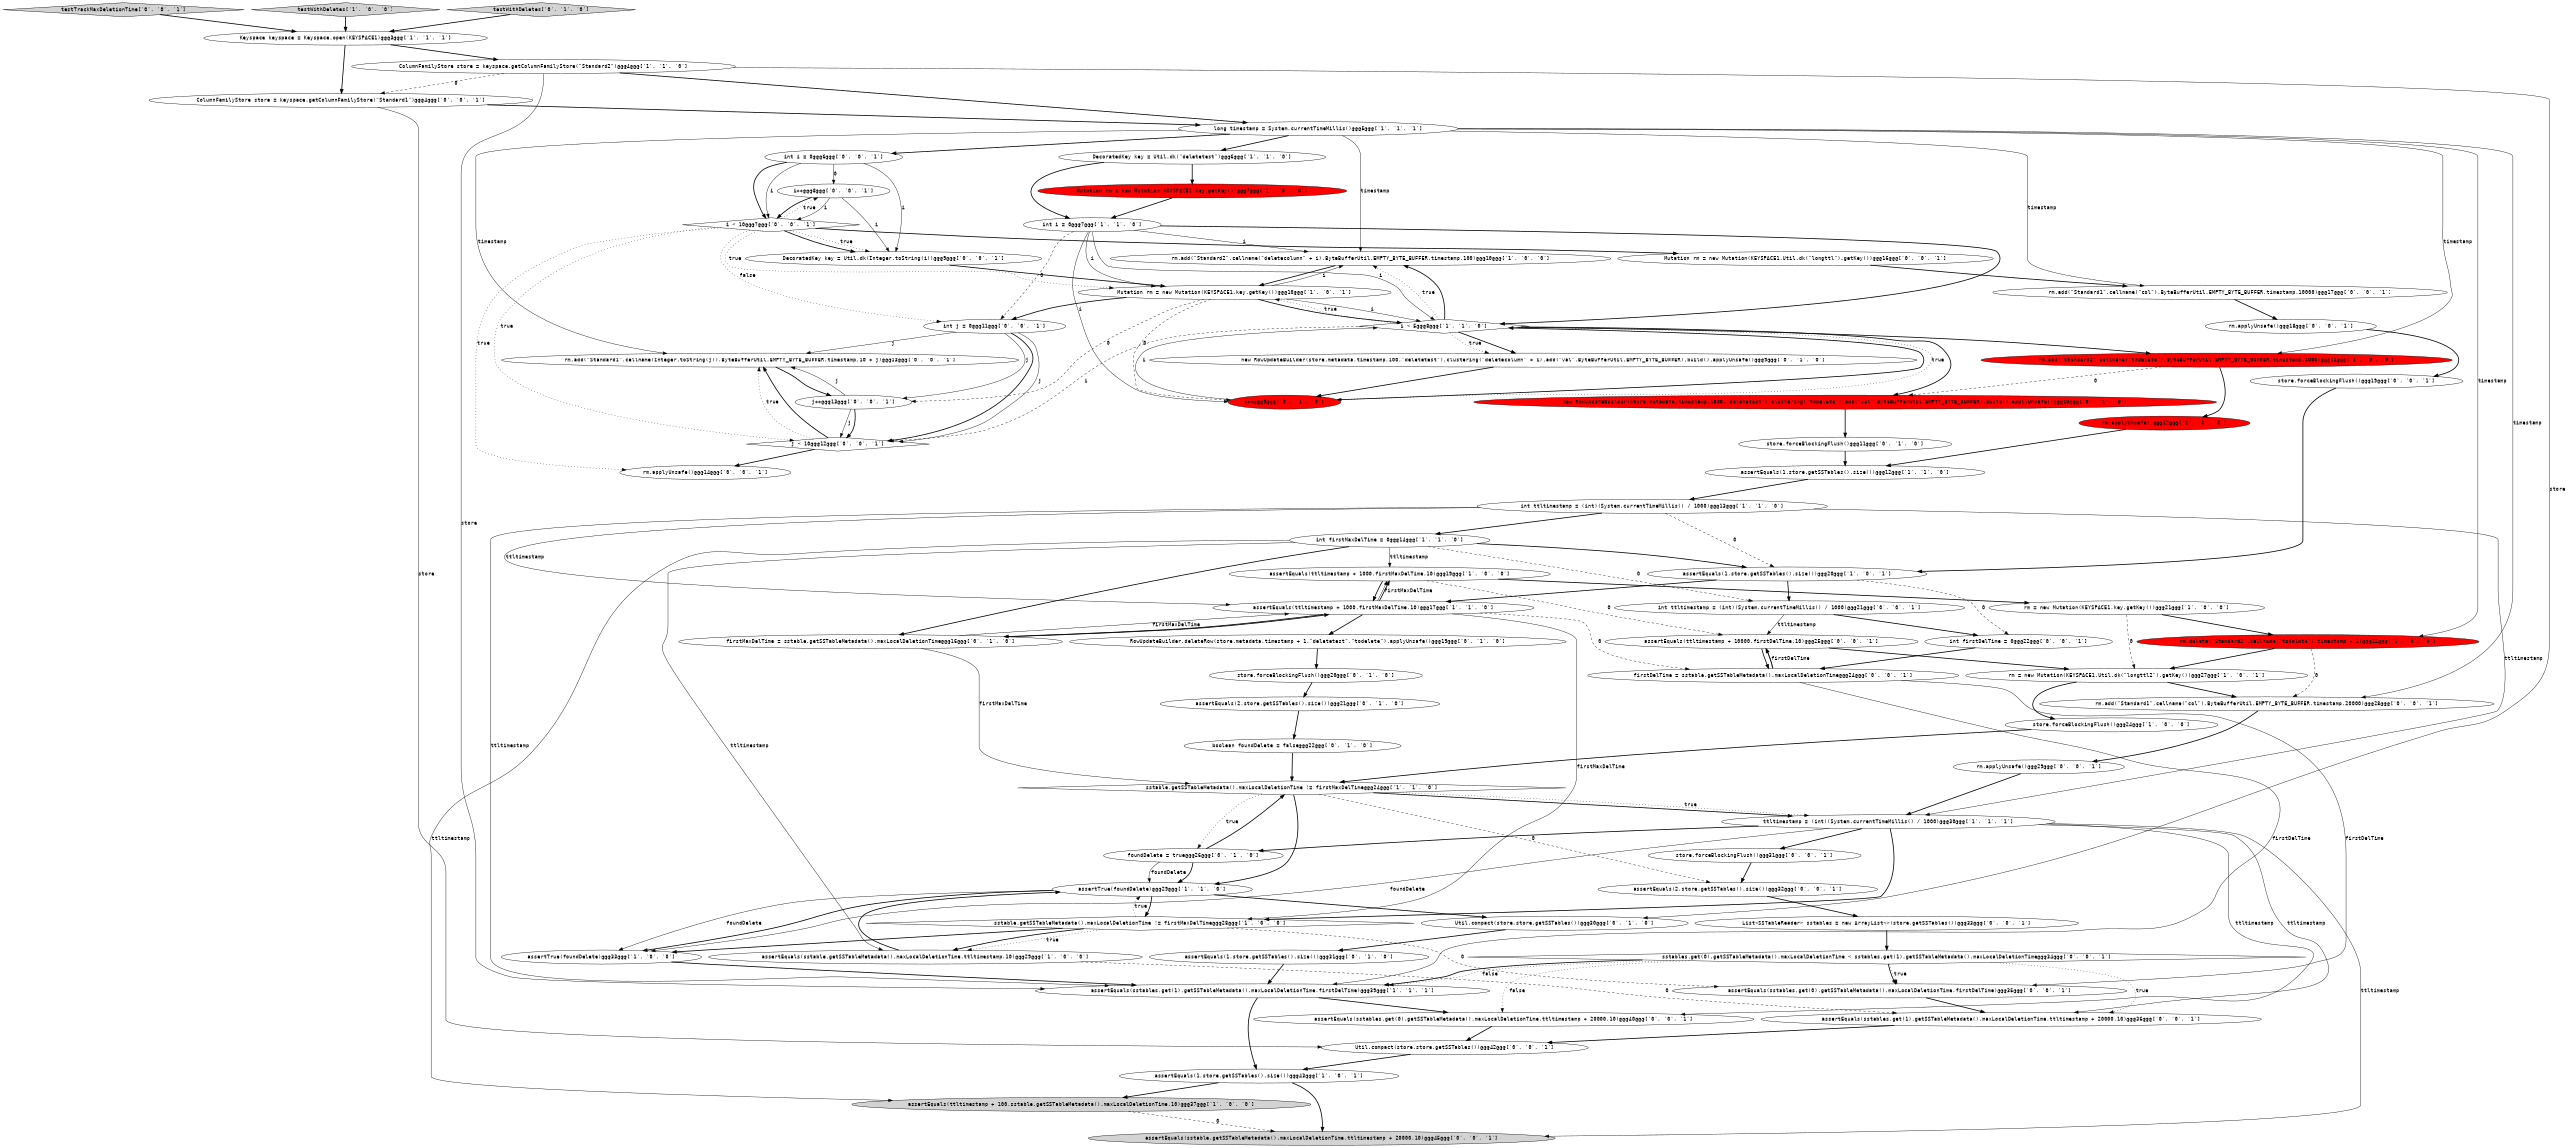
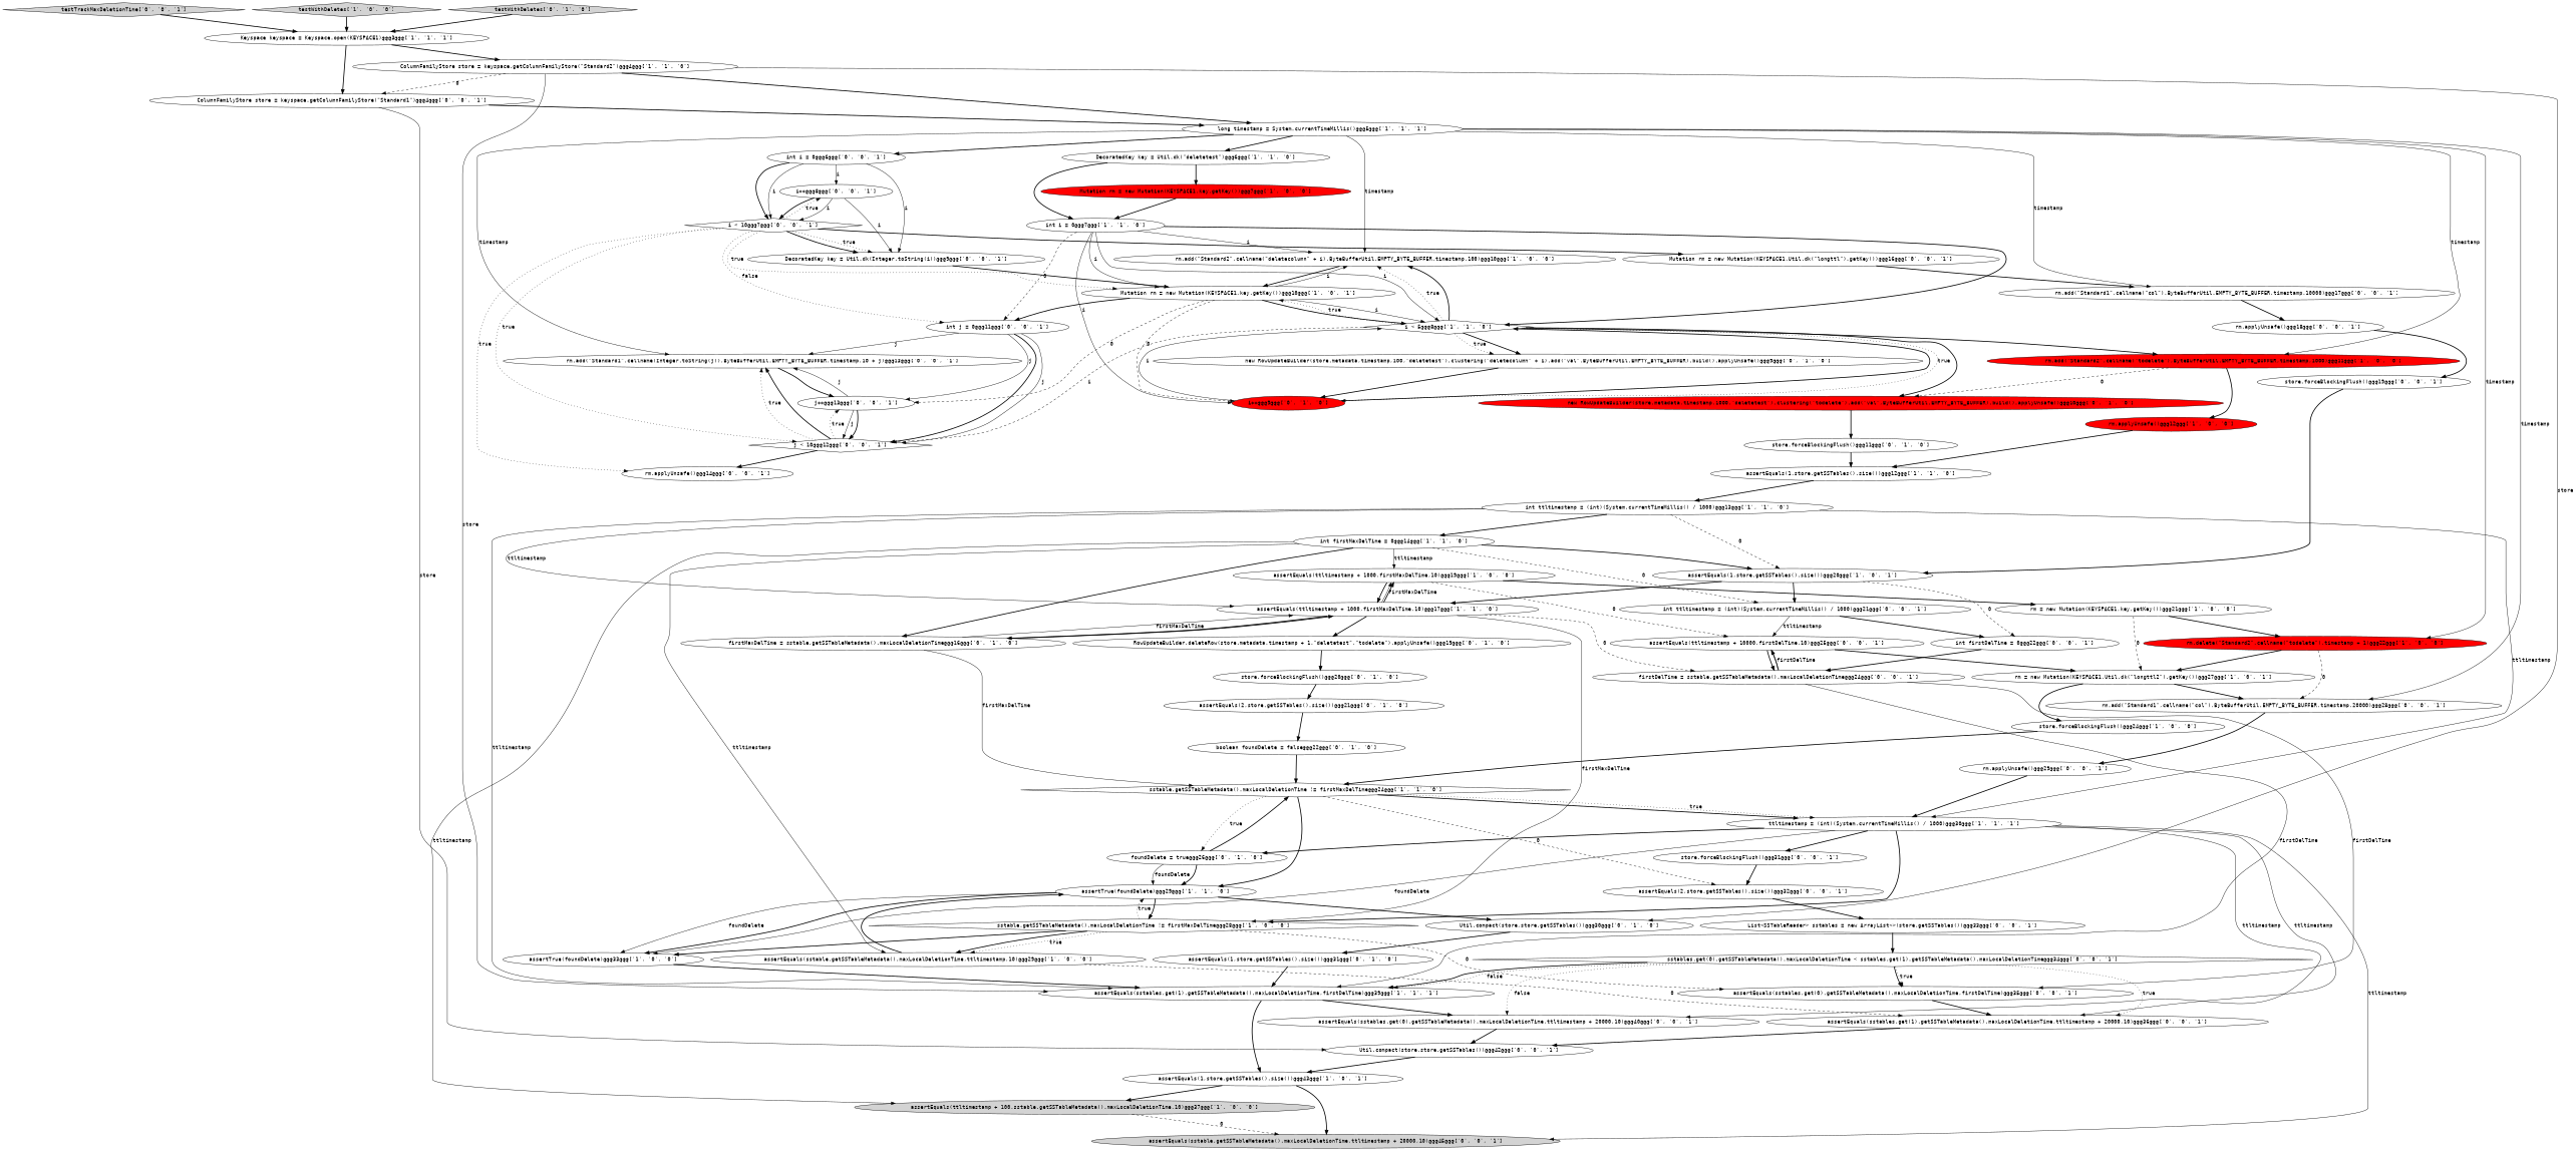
  digraph {
    fontname="DejaVu Sans Mono"
    node [fillcolor=white fontname="DejaVu Sans Mono" shape=ellipse style=filled]
    edge [fontname="DejaVu Sans Mono" style=bold]
    n1 [label="assertEquals(ttltimestamp + 10000,firstDelTime,10)@@@25@@@['0', '0', '1']"]
    n2 [label="firstDelTime = sstable.getSSTableMetadata().maxLocalDeletionTime@@@24@@@['0', '0', '1']"]
    n3 [label="rm = new Mutation(KEYSPACE1,Util.dk(\"longttl2\").getKey())@@@27@@@['1', '0', '1']"]
    n4 [label="assertEquals(sstables.get(1).getSSTableMetadata().maxLocalDeletionTime,firstDelTime)@@@39@@@['1', '1', '1']"]
    n5 [label="assertEquals(sstables.get(0).getSSTableMetadata().maxLocalDeletionTime,firstDelTime)@@@35@@@['0', '0', '1']"]
    n6 [label="store.forceBlockingFlush()@@@24@@@['1', '0', '0']"]
    n7 [label="rm.add(\"Standard1\",cellname(\"col\"),ByteBufferUtil.EMPTY_BYTE_BUFFER,timestamp,20000)@@@28@@@['0', '0', '1']"]
    n8 [label="int firstMaxDelTime = 0@@@14@@@['1', '1', '0']"]
    n9 [fillcolor=lightgray label="assertEquals(ttltimestamp + 100,sstable.getSSTableMetadata().maxLocalDeletionTime,10)@@@37@@@['1', '0', '0']"]
    n10 [label="assertEquals(sstable.getSSTableMetadata().maxLocalDeletionTime,ttltimestamp,10)@@@29@@@['1', '0', '0']"]
    n11 [label="assertEquals(ttltimestamp + 1000,firstMaxDelTime,10)@@@19@@@['1', '0', '0']"]
    n12 [label="assertEquals(1,store.getSSTables().size())@@@20@@@['1', '0', '1']"]
    n13 [label="firstMaxDelTime = sstable.getSSTableMetadata().maxLocalDeletionTime@@@16@@@['0', '1', '0']"]
    n14 [label="int ttltimestamp = (int)(System.currentTimeMillis() / 1000)@@@21@@@['0', '0', '1']"]
    n15 [fillcolor=lightgray label="assertEquals(sstable.getSSTableMetadata().maxLocalDeletionTime,ttltimestamp + 20000,10)@@@45@@@['0', '0', '1']"]
    n16 [label="assertEquals(sstables.get(1).getSSTableMetadata().maxLocalDeletionTime,ttltimestamp + 20000,10)@@@36@@@['0', '0', '1']"]
    n17 [label="assertTrue(foundDelete)@@@29@@@['1', '1', '0']"]
    n18 [label="rm = new Mutation(KEYSPACE1,key.getKey())@@@21@@@['1', '0', '0']"]
    n19 [label="assertEquals(ttltimestamp + 1000,firstMaxDelTime,10)@@@17@@@['1', '1', '0']"]
    n20 [label="int firstDelTime = 0@@@22@@@['0', '0', '1']"]
    n21 [label="sstable.getSSTableMetadata().maxLocalDeletionTime != firstMaxDelTime@@@24@@@['1', '1', '0']" shape=diamond]
    n22 [label="assertEquals(1,store.getSSTables().size())@@@43@@@['1', '0', '1']"]
    n23 [label="assertEquals(1,store.getSSTables().size())@@@31@@@['0', '1', '0']"]
    n24 [label="assertEquals(sstables.get(0).getSSTableMetadata().maxLocalDeletionTime,ttltimestamp + 20000,10)@@@40@@@['0', '0', '1']"]
    n25 [label="j++@@@13@@@['0', '0', '1']"]
    n26 [label="j < 10@@@12@@@['0', '0', '1']" shape=diamond]
    n27 [label="rm.add(\"Standard1\",cellname(Integer.toString(j)),ByteBufferUtil.EMPTY_BYTE_BUFFER,timestamp,10 + j)@@@13@@@['0', '0', '1']"]
    n28 [label="rm.applyUnsafe()@@@14@@@['0', '0', '1']"]
    n29 [label="assertEquals(2,store.getSSTables().size())@@@32@@@['0', '0', '1']"]
    n30 [label="List<SSTableReader> sstables = new ArrayList<>(store.getSSTables())@@@33@@@['0', '0', '1']"]
    n31 [label="sstables.get(0).getSSTableMetadata().maxLocalDeletionTime < sstables.get(1).getSSTableMetadata().maxLocalDeletionTime@@@34@@@['0', '0', '1']" shape=diamond]
    n32 [label="Util.compact(store,store.getSSTables())@@@42@@@['0', '0', '1']"]
    n33 [label="Util.compact(store,store.getSSTables())@@@30@@@['0', '1', '0']"]
    n34 [label="sstable.getSSTableMetadata().maxLocalDeletionTime != firstMaxDelTime@@@28@@@['1', '0', '0']" shape=diamond]
    n35 [label="assertTrue(foundDelete)@@@33@@@['1', '0', '0']"]
    n36 [label="store.forceBlockingFlush()@@@19@@@['0', '0', '1']"]
    n37 [fillcolor=red label="rm.applyUnsafe()@@@12@@@['1', '0', '0']"]
    n38 [label="assertEquals(1,store.getSSTables().size())@@@12@@@['1', '1', '0']"]
    n39 [label="int ttltimestamp = (int)(System.currentTimeMillis() / 1000)@@@13@@@['1', '1', '0']"]
    n40 [label="rm.add(\"Standard2\",cellname(\"deletecolumn\" + i),ByteBufferUtil.EMPTY_BYTE_BUFFER,timestamp,100)@@@10@@@['1', '0', '0']"]
    n41 [label="Mutation rm = new Mutation(KEYSPACE1,key.getKey())@@@10@@@['1', '0', '1']"]
    n42 [label="int j = 0@@@11@@@['0', '0', '1']"]
    n43 [fillcolor=red label="i++@@@9@@@['0', '1', '0']"]
    n44 [label="i < 5@@@8@@@['1', '1', '0']" shape=diamond]
    n45 [label="RowUpdateBuilder.deleteRow(store.metadata,timestamp + 1,\"deletetest\",\"todelete\").applyUnsafe()@@@19@@@['0', '1', '0']"]
    n46 [label="store.forceBlockingFlush()@@@20@@@['0', '1', '0']"]
    n47 [label="assertEquals(2,store.getSSTables().size())@@@21@@@['0', '1', '0']"]
    n48 [label="foundDelete = true@@@26@@@['0', '1', '0']"]
    n49 [label="ttltimestamp = (int)(System.currentTimeMillis() / 1000)@@@30@@@['1', '1', '1']"]
    n50 [fillcolor=lightgray label="testTrackMaxDeletionTime['0', '0', '1']" shape=diamond]
    n51 [label="Keyspace keyspace = Keyspace.open(KEYSPACE1)@@@3@@@['1', '1', '1']"]
    n52 [label="ColumnFamilyStore store = keyspace.getColumnFamilyStore(\"Standard1\")@@@4@@@['0', '0', '1']"]
    n53 [label="ColumnFamilyStore store = keyspace.getColumnFamilyStore(\"Standard2\")@@@4@@@['1', '1', '0']"]
    n54 [fillcolor=red label="rm.delete(\"Standard2\",cellname(\"todelete\"),timestamp + 1)@@@22@@@['1', '0', '0']"]
    n55 [label="rm.applyUnsafe()@@@29@@@['0', '0', '1']"]
    n56 [fillcolor=lightgray label="testWithDeletes['1', '0', '0']" shape=diamond]
    n57 [label="boolean foundDelete = false@@@22@@@['0', '1', '0']"]
    n58 [label="int i = 0@@@6@@@['0', '0', '1']"]
    n59 [label="i++@@@8@@@['0', '0', '1']"]
    n60 [label="i < 10@@@7@@@['0', '0', '1']" shape=diamond]
    n61 [label="DecoratedKey key = Util.dk(Integer.toString(i))@@@9@@@['0', '0', '1']"]
    n62 [label="Mutation rm = new Mutation(KEYSPACE1,Util.dk(\"longttl\").getKey())@@@16@@@['0', '0', '1']"]
    n63 [label="rm.add(\"Standard1\",cellname(\"col\"),ByteBufferUtil.EMPTY_BYTE_BUFFER,timestamp,10000)@@@17@@@['0', '0', '1']"]
    n64 [label="long timestamp = System.currentTimeMillis()@@@5@@@['1', '1', '1']"]
    n65 [fillcolor=red label="rm.add(\"Standard2\",cellname(\"todelete\"),ByteBufferUtil.EMPTY_BYTE_BUFFER,timestamp,1000)@@@11@@@['1', '0', '0']"]
    n66 [label="DecoratedKey key = Util.dk(\"deletetest\")@@@6@@@['1', '1', '0']"]
    n67 [label="int i = 0@@@7@@@['1', '1', '0']"]
    n68 [fillcolor=red label="new RowUpdateBuilder(store.metadata,timestamp,1000,\"deletetest\").clustering(\"todelete\").add(\"val\",ByteBufferUtil.EMPTY_BYTE_BUFFER).build().applyUnsafe()@@@10@@@['0', '1', '0']"]
    n69 [label="new RowUpdateBuilder(store.metadata,timestamp,100,\"deletetest\").clustering(\"deletecolumn\" + i).add(\"val\",ByteBufferUtil.EMPTY_BYTE_BUFFER).build().applyUnsafe()@@@9@@@['0', '1', '0']"]
    n70 [label="store.forceBlockingFlush()@@@11@@@['0', '1', '0']"]
    n71 [label="store.forceBlockingFlush()@@@31@@@['0', '0', '1']"]
    n72 [fillcolor=red label="Mutation rm = new Mutation(KEYSPACE1,key.getKey())@@@7@@@['1', '0', '0']"]
    n73 [label="rm.applyUnsafe()@@@18@@@['0', '0', '1']"]
    n74 [fillcolor=lightgray label="testWithDeletes['0', '1', '0']" shape=diamond]
    n1 -> n2
    n1 -> n3
    n2 -> n1
    n2 -> n1 [label=firstDelTime style=solid]
    n2 -> n4 [label=firstDelTime style=solid]
    n2 -> n5 [label=firstDelTime style=solid]
    n3 -> n6
    n3 -> n7
    n4 -> n22
    n4 -> n24
    n5 -> n16
    n6 -> n21
    n7 -> n55
    n8 -> n9 [label=ttltimestamp style=solid]
    n8 -> n10 [label=ttltimestamp style=solid]
    n8 -> n11 [label=ttltimestamp style=solid]
    n8 -> n12
    n8 -> n13
    n8 -> n14 [label=0 style=dashed]
    n9 -> n15 [label=0 style=dashed]
    n10 -> n16 [label=0 style=dashed]
    n10 -> n17
    n11 -> n1 [label=0 style=dashed]
    n11 -> n18
    n11 -> n19
    n12 -> n14
    n12 -> n19
    n12 -> n20 [label=0 style=dashed]
    n13 -> n19
    n13 -> n19 [label=firstMaxDelTime style=solid]
    n13 -> n21 [label=firstMaxDelTime style=solid]
    n14 -> n1 [label=ttltimestamp style=solid]
    n14 -> n20
    n16 -> n32
    n17 -> n33
    n17 -> n34
    n17 -> n35 [label=foundDelete style=solid]
    n17 -> n35
    n18 -> n3 [label=0 style=dashed]
    n18 -> n54
    n19 -> n2 [label=0 style=dashed]
    n19 -> n11 [label=firstMaxDelTime style=solid]
    n19 -> n11
    n19 -> n13
    n19 -> n34 [label=firstMaxDelTime style=solid]
    n19 -> n45
    n20 -> n2
    n21 -> n17
    n21 -> n29 [label=0 style=dashed]
    n21 -> n48 [label=true style=dotted]
    n21 -> n49
    n21 -> n49 [label=true style=dotted]
    n22 -> n9
    n22 -> n15
    n23 -> n4
    n24 -> n32
    n25 -> n26 [label=j style=solid]
    n25 -> n26
    n25 -> n27 [label=j style=solid]
+   n26 -> n25 [label=true style=dotted]
    n26 -> n27
    n26 -> n27 [label=true style=dotted]
    n26 -> n28
    n27 -> n25
    n29 -> n30
    n30 -> n31
    n31 -> n4
    n31 -> n4 [label=false style=dotted]
    n31 -> n5 [label=true style=dotted]
    n31 -> n5
    n31 -> n16 [label=true style=dotted]
    n31 -> n24 [label=false style=dotted]
    n32 -> n22
    n33 -> n23
    n34 -> n5 [label=0 style=dashed]
    n34 -> n10 [label=true style=dotted]
    n34 -> n10
    n34 -> n17 [label=true style=dotted]
    n34 -> n35
    n35 -> n4
    n36 -> n12
    n37 -> n38
    n38 -> n39
    n39 -> n4 [label=ttltimestamp style=solid]
    n39 -> n8
    n39 -> n12 [label=0 style=dashed]
    n39 -> n19 [label=ttltimestamp style=solid]
    n39 -> n49 [label=ttltimestamp style=solid]
    n40 -> n41
    n41 -> n25 [label=0 style=dashed]
    n41 -> n40 [label=i style=solid]
    n41 -> n42
    n41 -> n43 [label=0 style=dashed]
    n41 -> n44 [label=i style=solid]
    n41 -> n44
    n42 -> n25 [label=j style=solid]
    n42 -> n26
    n42 -> n26 [label=j style=solid]
    n42 -> n27 [label=j style=solid]
    n43 -> n44 [label=i style=solid]
    n43 -> n44
    n44 -> n26 [label=i style=dashed]
    n44 -> n40 [label=true style=dotted]
    n44 -> n40
    n44 -> n41 [label=true style=dotted]
    n44 -> n43 [label=true style=dotted]
    n44 -> n65
    n44 -> n68
    n44 -> n69
    n44 -> n69 [label=true style=dotted]
    n45 -> n46
    n46 -> n47
    n47 -> n57
    n48 -> n17
    n48 -> n17 [label=foundDelete style=solid]
    n48 -> n21
    n49 -> n15 [label=ttltimestamp style=solid]
    n49 -> n16 [label=ttltimestamp style=solid]
    n49 -> n24 [label=ttltimestamp style=solid]
    n49 -> n34
    n49 -> n35 [label=foundDelete style=solid]
    n49 -> n48
    n49 -> n71
    n50 -> n51
    n51 -> n52
    n51 -> n53
    n52 -> n32 [label=store style=solid]
    n52 -> n64
    n53 -> n4 [label=store style=solid]
    n53 -> n33 [label=store style=solid]
    n53 -> n52 [label=0 style=dashed]
    n53 -> n64
    n54 -> n3
    n54 -> n7 [label=0 style=dashed]
    n55 -> n49
    n56 -> n51
    n57 -> n21
-   n58 -> n59 [label=0 style=solid]
+   n58 -> n59 [label=i style=solid]
    n58 -> n60
    n58 -> n60 [label=i style=solid]
    n58 -> n61 [label=i style=solid]
    n59 -> n60 [label=i style=solid]
    n59 -> n60
    n59 -> n61 [label=i style=solid]
    n60 -> n26 [label=true style=dotted]
    n60 -> n28 [label=true style=dotted]
    n60 -> n41 [label=true style=dotted]
    n60 -> n42 [label=false style=dotted]
    n60 -> n59 [label=true style=dotted]
    n60 -> n61 [label=true style=dotted]
    n60 -> n61
    n60 -> n62
    n61 -> n41
    n62 -> n63
    n63 -> n73
    n64 -> n7 [label=timestamp style=solid]
    n64 -> n27 [label=timestamp style=solid]
    n64 -> n40 [label=timestamp style=solid]
    n64 -> n54 [label=timestamp style=solid]
    n64 -> n58
    n64 -> n63 [label=timestamp style=solid]
    n64 -> n65 [label=timestamp style=solid]
    n64 -> n66
    n65 -> n37
    n65 -> n68 [label=0 style=dashed]
    n66 -> n67
    n66 -> n72
    n67 -> n40 [label=i style=solid]
    n67 -> n41 [label=i style=solid]
    n67 -> n42 [label=0 style=dashed]
    n67 -> n43 [label=i style=solid]
    n67 -> n44
    n67 -> n44 [label=i style=solid]
    n68 -> n70
    n69 -> n43
    n70 -> n38
    n71 -> n29
    n72 -> n67
    n73 -> n36
    n74 -> n51
  }
